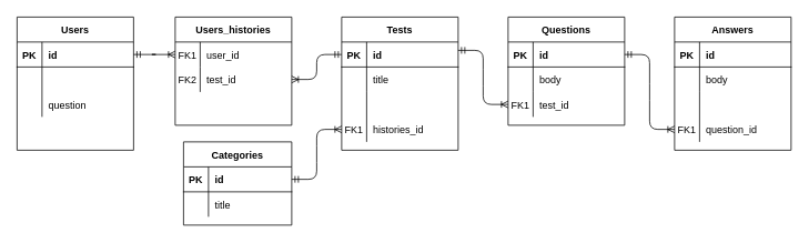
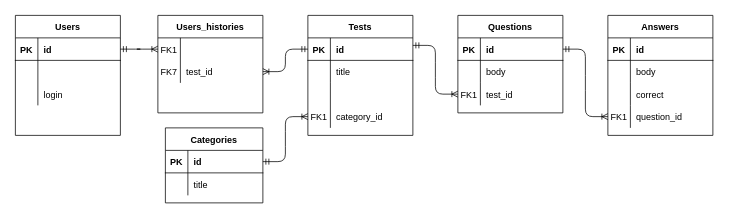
  <mxCell id="0" />
  <mxCell id="1" parent="0" />
  <mxCell id="2" value="Categories" style="shape=table;startSize=30;container=1;collapsible=1;childLayout=tableLayout;fixedRows=1;rowLines=0;fontStyle=1;align=center;resizeLast=1;" parent="1" vertex="1"><mxGeometry x="220" y="170" width="130" height="100" as="geometry" /></mxCell>
  <mxCell id="3" value="" style="shape=partialRectangle;collapsible=0;dropTarget=0;pointerEvents=0;fillColor=none;points=[[0,0.5],[1,0.5]];portConstraint=eastwest;top=0;left=0;right=0;bottom=1;" parent="2" vertex="1"><mxGeometry y="30" width="130" height="30" as="geometry" /></mxCell>
  <mxCell id="4" value="PK" style="shape=partialRectangle;overflow=hidden;connectable=0;fillColor=none;top=0;left=0;bottom=0;right=0;fontStyle=1;" parent="3" vertex="1"><mxGeometry width="30" height="30" as="geometry" /></mxCell>
  <mxCell id="5" value="id" style="shape=partialRectangle;overflow=hidden;connectable=0;fillColor=none;top=0;left=0;bottom=0;right=0;align=left;spacingLeft=6;fontStyle=1;" parent="3" vertex="1"><mxGeometry x="30" width="100" height="30" as="geometry" /></mxCell>
  <mxCell id="6" value="" style="shape=partialRectangle;collapsible=0;dropTarget=0;pointerEvents=0;fillColor=none;points=[[0,0.5],[1,0.5]];portConstraint=eastwest;top=0;left=0;right=0;bottom=0;" parent="2" vertex="1"><mxGeometry y="60" width="130" height="30" as="geometry" /></mxCell>
  <mxCell id="7" value="" style="shape=partialRectangle;overflow=hidden;connectable=0;fillColor=none;top=0;left=0;bottom=0;right=0;" parent="6" vertex="1"><mxGeometry width="30" height="30" as="geometry" /></mxCell>
  <mxCell id="8" value="title" style="shape=partialRectangle;overflow=hidden;connectable=0;fillColor=none;top=0;left=0;bottom=0;right=0;align=left;spacingLeft=6;" parent="6" vertex="1"><mxGeometry x="30" width="100" height="30" as="geometry" /></mxCell>
  <mxCell id="9" value="Questions" style="shape=table;startSize=30;container=1;collapsible=1;childLayout=tableLayout;fixedRows=1;rowLines=0;fontStyle=1;align=center;resizeLast=1;" parent="1" vertex="1"><mxGeometry x="610" y="20" width="140" height="130" as="geometry" /></mxCell>
  <mxCell id="10" value="" style="shape=partialRectangle;collapsible=0;dropTarget=0;pointerEvents=0;fillColor=none;points=[[0,0.5],[1,0.5]];portConstraint=eastwest;top=0;left=0;right=0;bottom=1;" parent="9" vertex="1"><mxGeometry y="30" width="140" height="30" as="geometry" /></mxCell>
  <mxCell id="11" value="PK" style="shape=partialRectangle;overflow=hidden;connectable=0;fillColor=none;top=0;left=0;bottom=0;right=0;fontStyle=1;" parent="10" vertex="1"><mxGeometry width="30" height="30" as="geometry" /></mxCell>
  <mxCell id="12" value="id" style="shape=partialRectangle;overflow=hidden;connectable=0;fillColor=none;top=0;left=0;bottom=0;right=0;align=left;spacingLeft=6;fontStyle=1;" parent="10" vertex="1"><mxGeometry x="30" width="110" height="30" as="geometry" /></mxCell>
  <mxCell id="13" value="" style="shape=partialRectangle;collapsible=0;dropTarget=0;pointerEvents=0;fillColor=none;points=[[0,0.5],[1,0.5]];portConstraint=eastwest;top=0;left=0;right=0;bottom=0;" parent="9" vertex="1"><mxGeometry y="60" width="140" height="30" as="geometry" /></mxCell>
  <mxCell id="14" value="" style="shape=partialRectangle;overflow=hidden;connectable=0;fillColor=none;top=0;left=0;bottom=0;right=0;" parent="13" vertex="1"><mxGeometry width="30" height="30" as="geometry" /></mxCell>
  <mxCell id="15" value="body" style="shape=partialRectangle;overflow=hidden;connectable=0;fillColor=none;top=0;left=0;bottom=0;right=0;align=left;spacingLeft=6;" parent="13" vertex="1"><mxGeometry x="30" width="110" height="30" as="geometry" /></mxCell>
  <mxCell id="16" value="" style="shape=partialRectangle;collapsible=0;dropTarget=0;pointerEvents=0;fillColor=none;points=[[0,0.5],[1,0.5]];portConstraint=eastwest;top=0;left=0;right=0;bottom=0;" parent="9" vertex="1"><mxGeometry y="90" width="140" height="30" as="geometry" /></mxCell>
  <mxCell id="17" value="FK1" style="shape=partialRectangle;overflow=hidden;connectable=0;fillColor=none;top=0;left=0;bottom=0;right=0;" parent="16" vertex="1"><mxGeometry width="30" height="30" as="geometry" /></mxCell>
  <mxCell id="18" value="test_id" style="shape=partialRectangle;overflow=hidden;connectable=0;fillColor=none;top=0;left=0;bottom=0;right=0;align=left;spacingLeft=6;" parent="16" vertex="1"><mxGeometry x="30" width="110" height="30" as="geometry" /></mxCell>
  <mxCell id="19" value="Answers" style="shape=table;startSize=30;container=1;collapsible=1;childLayout=tableLayout;fixedRows=1;rowLines=0;fontStyle=1;align=center;resizeLast=1;" parent="1" vertex="1"><mxGeometry x="810" y="20" width="140" height="160" as="geometry" /></mxCell>
  <mxCell id="20" value="" style="shape=partialRectangle;collapsible=0;dropTarget=0;pointerEvents=0;fillColor=none;points=[[0,0.5],[1,0.5]];portConstraint=eastwest;top=0;left=0;right=0;bottom=1;" parent="19" vertex="1"><mxGeometry y="30" width="140" height="30" as="geometry" /></mxCell>
  <mxCell id="21" value="PK" style="shape=partialRectangle;overflow=hidden;connectable=0;fillColor=none;top=0;left=0;bottom=0;right=0;fontStyle=1;" parent="20" vertex="1"><mxGeometry width="30" height="30" as="geometry" /></mxCell>
  <mxCell id="22" value="id" style="shape=partialRectangle;overflow=hidden;connectable=0;fillColor=none;top=0;left=0;bottom=0;right=0;align=left;spacingLeft=6;fontStyle=1;" parent="20" vertex="1"><mxGeometry x="30" width="110" height="30" as="geometry" /></mxCell>
  <mxCell id="23" value="" style="shape=partialRectangle;collapsible=0;dropTarget=0;pointerEvents=0;fillColor=none;points=[[0,0.5],[1,0.5]];portConstraint=eastwest;top=0;left=0;right=0;bottom=0;" parent="19" vertex="1"><mxGeometry y="60" width="140" height="30" as="geometry" /></mxCell>
  <mxCell id="24" value="" style="shape=partialRectangle;overflow=hidden;connectable=0;fillColor=none;top=0;left=0;bottom=0;right=0;" parent="23" vertex="1"><mxGeometry width="30" height="30" as="geometry" /></mxCell>
  <mxCell id="25" value="body" style="shape=partialRectangle;overflow=hidden;connectable=0;fillColor=none;top=0;left=0;bottom=0;right=0;align=left;spacingLeft=6;" parent="23" vertex="1"><mxGeometry x="30" width="110" height="30" as="geometry" /></mxCell>
  <mxCell id="26" style="shape=partialRectangle;collapsible=0;dropTarget=0;pointerEvents=0;fillColor=none;points=[[0,0.5],[1,0.5]];portConstraint=eastwest;top=0;left=0;right=0;bottom=0;" vertex="1" parent="19"><mxGeometry y="90" width="140" height="30" as="geometry" /></mxCell>
  <mxCell id="27" style="shape=partialRectangle;overflow=hidden;connectable=0;fillColor=none;top=0;left=0;bottom=0;right=0;" vertex="1" parent="26"><mxGeometry width="30" height="30" as="geometry" /></mxCell>
+ <mxCell id="28" value="correct" style="shape=partialRectangle;overflow=hidden;connectable=0;fillColor=none;top=0;left=0;bottom=0;right=0;align=left;spacingLeft=6;" vertex="1" parent="26"><mxGeometry x="30" width="110" height="30" as="geometry" /></mxCell>
  <mxCell id="29" style="shape=partialRectangle;collapsible=0;dropTarget=0;pointerEvents=0;fillColor=none;points=[[0,0.5],[1,0.5]];portConstraint=eastwest;top=0;left=0;right=0;bottom=0;" vertex="1" parent="19"><mxGeometry y="120" width="140" height="30" as="geometry" /></mxCell>
  <mxCell id="30" value="FK1" style="shape=partialRectangle;overflow=hidden;connectable=0;fillColor=none;top=0;left=0;bottom=0;right=0;" vertex="1" parent="29"><mxGeometry width="30" height="30" as="geometry" /></mxCell>
  <mxCell id="31" value="question_id" style="shape=partialRectangle;overflow=hidden;connectable=0;fillColor=none;top=0;left=0;bottom=0;right=0;align=left;spacingLeft=6;" vertex="1" parent="29"><mxGeometry x="30" width="110" height="30" as="geometry" /></mxCell>
  <mxCell id="32" value="Tests" style="shape=table;startSize=30;container=1;collapsible=1;childLayout=tableLayout;fixedRows=1;rowLines=0;fontStyle=1;align=center;resizeLast=1;" vertex="1" parent="1"><mxGeometry x="410" y="20" width="140" height="160" as="geometry" /></mxCell>
  <mxCell id="33" value="" style="shape=partialRectangle;collapsible=0;dropTarget=0;pointerEvents=0;fillColor=none;points=[[0,0.5],[1,0.5]];portConstraint=eastwest;top=0;left=0;right=0;bottom=1;" vertex="1" parent="32"><mxGeometry y="30" width="140" height="30" as="geometry" /></mxCell>
  <mxCell id="34" value="PK" style="shape=partialRectangle;overflow=hidden;connectable=0;fillColor=none;top=0;left=0;bottom=0;right=0;fontStyle=1;" vertex="1" parent="33"><mxGeometry width="30" height="30" as="geometry" /></mxCell>
  <mxCell id="35" value="id" style="shape=partialRectangle;overflow=hidden;connectable=0;fillColor=none;top=0;left=0;bottom=0;right=0;align=left;spacingLeft=6;fontStyle=1;" vertex="1" parent="33"><mxGeometry x="30" width="110" height="30" as="geometry" /></mxCell>
  <mxCell id="36" value="" style="shape=partialRectangle;collapsible=0;dropTarget=0;pointerEvents=0;fillColor=none;points=[[0,0.5],[1,0.5]];portConstraint=eastwest;top=0;left=0;right=0;bottom=0;" vertex="1" parent="32"><mxGeometry y="60" width="140" height="30" as="geometry" /></mxCell>
  <mxCell id="37" value="" style="shape=partialRectangle;overflow=hidden;connectable=0;fillColor=none;top=0;left=0;bottom=0;right=0;" vertex="1" parent="36"><mxGeometry width="30" height="30" as="geometry" /></mxCell>
  <mxCell id="38" value="title" style="shape=partialRectangle;overflow=hidden;connectable=0;fillColor=none;top=0;left=0;bottom=0;right=0;align=left;spacingLeft=6;" vertex="1" parent="36"><mxGeometry x="30" width="110" height="30" as="geometry" /></mxCell>
  <mxCell id="39" style="shape=partialRectangle;collapsible=0;dropTarget=0;pointerEvents=0;fillColor=none;points=[[0,0.5],[1,0.5]];portConstraint=eastwest;top=0;left=0;right=0;bottom=0;" vertex="1" parent="32"><mxGeometry y="90" width="140" height="30" as="geometry" /></mxCell>
  <mxCell id="40" style="shape=partialRectangle;overflow=hidden;connectable=0;fillColor=none;top=0;left=0;bottom=0;right=0;" vertex="1" parent="39"><mxGeometry width="30" height="30" as="geometry" /></mxCell>
  <mxCell id="41" style="shape=partialRectangle;collapsible=0;dropTarget=0;pointerEvents=0;fillColor=none;points=[[0,0.5],[1,0.5]];portConstraint=eastwest;top=0;left=0;right=0;bottom=0;" vertex="1" parent="32"><mxGeometry y="120" width="140" height="30" as="geometry" /></mxCell>
  <mxCell id="42" value="FK1" style="shape=partialRectangle;overflow=hidden;connectable=0;fillColor=none;top=0;left=0;bottom=0;right=0;" vertex="1" parent="41"><mxGeometry width="30" height="30" as="geometry" /></mxCell>
- <mxCell id="43" value="histories_id" style="shape=partialRectangle;overflow=hidden;connectable=0;fillColor=none;top=0;left=0;bottom=0;right=0;align=left;spacingLeft=6;" vertex="1" parent="41"><mxGeometry x="30" width="110" height="30" as="geometry" /></mxCell>
+ <mxCell id="43" value="category_id" style="shape=partialRectangle;overflow=hidden;connectable=0;fillColor=none;top=0;left=0;bottom=0;right=0;align=left;spacingLeft=6;" vertex="1" parent="41"><mxGeometry x="30" width="110" height="30" as="geometry" /></mxCell>
  <mxCell id="44" value="Users" style="shape=table;startSize=30;container=1;collapsible=1;childLayout=tableLayout;fixedRows=1;rowLines=0;fontStyle=1;align=center;resizeLast=1;" vertex="1" parent="1"><mxGeometry x="20" y="20" width="140" height="160" as="geometry" /></mxCell>
  <mxCell id="45" value="" style="shape=partialRectangle;collapsible=0;dropTarget=0;pointerEvents=0;fillColor=none;points=[[0,0.5],[1,0.5]];portConstraint=eastwest;top=0;left=0;right=0;bottom=1;" vertex="1" parent="44"><mxGeometry y="30" width="140" height="30" as="geometry" /></mxCell>
  <mxCell id="46" value="PK" style="shape=partialRectangle;overflow=hidden;connectable=0;fillColor=none;top=0;left=0;bottom=0;right=0;fontStyle=1;" vertex="1" parent="45"><mxGeometry width="30" height="30" as="geometry" /></mxCell>
  <mxCell id="47" value="id" style="shape=partialRectangle;overflow=hidden;connectable=0;fillColor=none;top=0;left=0;bottom=0;right=0;align=left;spacingLeft=6;fontStyle=1;" vertex="1" parent="45"><mxGeometry x="30" width="110" height="30" as="geometry" /></mxCell>
  <mxCell id="48" value="" style="shape=partialRectangle;collapsible=0;dropTarget=0;pointerEvents=0;fillColor=none;points=[[0,0.5],[1,0.5]];portConstraint=eastwest;top=0;left=0;right=0;bottom=0;" vertex="1" parent="44"><mxGeometry y="60" width="140" height="30" as="geometry" /></mxCell>
  <mxCell id="49" value="" style="shape=partialRectangle;overflow=hidden;connectable=0;fillColor=none;top=0;left=0;bottom=0;right=0;" vertex="1" parent="48"><mxGeometry width="30" height="30" as="geometry" /></mxCell>
  <mxCell id="50" style="shape=partialRectangle;collapsible=0;dropTarget=0;pointerEvents=0;fillColor=none;points=[[0,0.5],[1,0.5]];portConstraint=eastwest;top=0;left=0;right=0;bottom=0;" vertex="1" parent="44"><mxGeometry y="90" width="140" height="30" as="geometry" /></mxCell>
  <mxCell id="51" style="shape=partialRectangle;overflow=hidden;connectable=0;fillColor=none;top=0;left=0;bottom=0;right=0;" vertex="1" parent="50"><mxGeometry width="30" height="30" as="geometry" /></mxCell>
- <mxCell id="52" value="question" style="shape=partialRectangle;overflow=hidden;connectable=0;fillColor=none;top=0;left=0;bottom=0;right=0;align=left;spacingLeft=6;" vertex="1" parent="50"><mxGeometry x="30" width="110" height="30" as="geometry" /></mxCell>
+ <mxCell id="52" value="login" style="shape=partialRectangle;overflow=hidden;connectable=0;fillColor=none;top=0;left=0;bottom=0;right=0;align=left;spacingLeft=6;" vertex="1" parent="50"><mxGeometry x="30" width="110" height="30" as="geometry" /></mxCell>
  <mxCell id="53" style="shape=partialRectangle;collapsible=0;dropTarget=0;pointerEvents=0;fillColor=none;points=[[0,0.5],[1,0.5]];portConstraint=eastwest;top=0;left=0;right=0;bottom=0;" vertex="1" parent="44"><mxGeometry y="120" width="140" height="30" as="geometry" /></mxCell>
  <mxCell id="54" style="shape=partialRectangle;overflow=hidden;connectable=0;fillColor=none;top=0;left=0;bottom=0;right=0;" vertex="1" parent="53"><mxGeometry width="30" height="30" as="geometry" /></mxCell>
  <mxCell id="55" value="Users_histories" style="shape=table;startSize=30;container=1;collapsible=1;childLayout=tableLayout;fixedRows=1;rowLines=0;fontStyle=1;align=center;resizeLast=1;" vertex="1" parent="1"><mxGeometry x="210" y="20" width="140" height="130" as="geometry" /></mxCell>
  <mxCell id="56" value="" style="shape=partialRectangle;collapsible=0;dropTarget=0;pointerEvents=0;fillColor=none;points=[[0,0.5],[1,0.5]];portConstraint=eastwest;top=0;left=0;right=0;bottom=0;" vertex="1" parent="55"><mxGeometry y="30" width="140" height="30" as="geometry" /></mxCell>
  <mxCell id="57" value="FK1" style="shape=partialRectangle;overflow=hidden;connectable=0;fillColor=none;top=0;left=0;bottom=0;right=0;" vertex="1" parent="56"><mxGeometry width="30" height="30" as="geometry" /></mxCell>
- <mxCell id="58" value="user_id" style="shape=partialRectangle;overflow=hidden;connectable=0;fillColor=none;top=0;left=0;bottom=0;right=0;align=left;spacingLeft=6;" vertex="1" parent="56"><mxGeometry x="30" width="110" height="30" as="geometry" /></mxCell>
  <mxCell id="59" style="shape=partialRectangle;collapsible=0;dropTarget=0;pointerEvents=0;fillColor=none;points=[[0,0.5],[1,0.5]];portConstraint=eastwest;top=0;left=0;right=0;bottom=0;" vertex="1" parent="55"><mxGeometry y="60" width="140" height="30" as="geometry" /></mxCell>
- <mxCell id="60" value="FK2" style="shape=partialRectangle;overflow=hidden;connectable=0;fillColor=none;top=0;left=0;bottom=0;right=0;" vertex="1" parent="59"><mxGeometry width="30" height="30" as="geometry" /></mxCell>
+ <mxCell id="60" value="FK7" style="shape=partialRectangle;overflow=hidden;connectable=0;fillColor=none;top=0;left=0;bottom=0;right=0;" vertex="1" parent="59"><mxGeometry width="30" height="30" as="geometry" /></mxCell>
  <mxCell id="61" value="test_id" style="shape=partialRectangle;overflow=hidden;connectable=0;fillColor=none;top=0;left=0;bottom=0;right=0;align=left;spacingLeft=6;" vertex="1" parent="59"><mxGeometry x="30" width="110" height="30" as="geometry" /></mxCell>
  <mxCell id="62" style="shape=partialRectangle;collapsible=0;dropTarget=0;pointerEvents=0;fillColor=none;points=[[0,0.5],[1,0.5]];portConstraint=eastwest;top=0;left=0;right=0;bottom=0;" vertex="1" parent="55"><mxGeometry y="90" width="140" height="30" as="geometry" /></mxCell>
  <mxCell id="63" style="shape=partialRectangle;overflow=hidden;connectable=0;fillColor=none;top=0;left=0;bottom=0;right=0;" vertex="1" parent="62"><mxGeometry width="30" height="30" as="geometry" /></mxCell>
  <mxCell id="64" value="" style="edgeStyle=entityRelationEdgeStyle;fontSize=12;html=1;endArrow=ERoneToMany;startArrow=ERmandOne;exitX=1;exitY=0.5;exitDx=0;exitDy=0;entryX=0;entryY=0.5;entryDx=0;entryDy=0;" edge="1" parent="1" source="10" target="29"><mxGeometry width="100" height="100" relative="1" as="geometry"><mxPoint x="970" y="300" as="sourcePoint" /><mxPoint x="1070" y="200" as="targetPoint" /></mxGeometry></mxCell>
  <mxCell id="65" value="" style="edgeStyle=entityRelationEdgeStyle;fontSize=12;html=1;endArrow=ERoneToMany;startArrow=ERmandOne;entryX=0;entryY=0.5;entryDx=0;entryDy=0;exitX=1;exitY=0.25;exitDx=0;exitDy=0;" edge="1" parent="1" source="32" target="16"><mxGeometry width="100" height="100" relative="1" as="geometry"><mxPoint x="520" y="280" as="sourcePoint" /><mxPoint x="620" y="180" as="targetPoint" /></mxGeometry></mxCell>
  <mxCell id="66" value="" style="edgeStyle=entityRelationEdgeStyle;fontSize=12;html=1;endArrow=ERoneToMany;startArrow=ERmandOne;exitX=0;exitY=0.5;exitDx=0;exitDy=0;entryX=1;entryY=0.5;entryDx=0;entryDy=0;" edge="1" parent="1" source="33" target="59"><mxGeometry width="100" height="100" relative="1" as="geometry"><mxPoint x="720" y="300" as="sourcePoint" /><mxPoint x="820" y="200" as="targetPoint" /></mxGeometry></mxCell>
  <mxCell id="67" value="" style="edgeStyle=entityRelationEdgeStyle;fontSize=12;html=1;endArrow=ERoneToMany;startArrow=ERmandOne;exitX=1;exitY=0.5;exitDx=0;exitDy=0;entryX=0;entryY=0.5;entryDx=0;entryDy=0;" edge="1" parent="1" source="3" target="41"><mxGeometry width="100" height="100" relative="1" as="geometry"><mxPoint x="690" y="300" as="sourcePoint" /><mxPoint x="790" y="200" as="targetPoint" /></mxGeometry></mxCell>
  <mxCell id="68" value="" style="edgeStyle=entityRelationEdgeStyle;fontSize=12;html=1;endArrow=ERoneToMany;startArrow=ERmandOne;exitX=1;exitY=0.5;exitDx=0;exitDy=0;" edge="1" parent="1" source="45" target="56"><mxGeometry width="100" height="100" relative="1" as="geometry"><mxPoint x="450" y="160" as="sourcePoint" /><mxPoint x="190" y="65" as="targetPoint" /></mxGeometry></mxCell>
